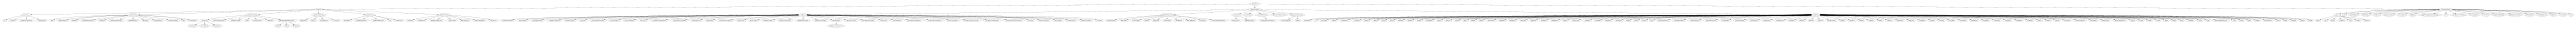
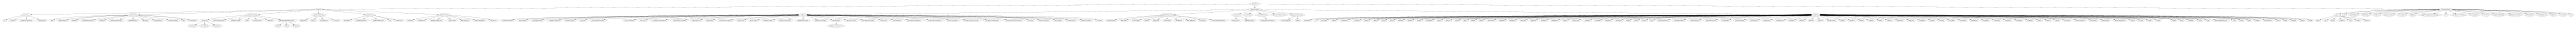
  digraph {
    fontname="Noto Serif"
    node [fontname="Noto Serif"]
    edge [fontname="Noto Serif"]
    BiocViews
    Software
    AnnotationData
    ExperimentData
    Annotation
    AssayDomains
    AssayTechnologies
    BiologicalDomains
    Infrastructure
    Bioinformatics
    Organism
    ChipManufacturer
    CustomCDF
    CustomArray
    CustomDBSchema
    FunctionalAnnotation
    SequenceAnnotation
    ChipName
    Cancer
    CGH
    ChIPchipData
    ChIPseqData
    EColiData
    ExpressionData
    FlowCytData
    HapMap
    HighThroughputSequencingData
    HIV
    MassSpectrometryData
    NormalTissue
    Proteome
    QualityAndTesting
    RNAExpressionData
    RNAseqData
    MethylseqData
    SpikeIns
    StemCells
    Yeast
    GO
    Pathways
    ProprietaryPlatforms
    ReportWriting
    aCGH
    CellBasedAssays
    ChIPchip
    CopyNumberVariants
    CpGIsland
    DifferentialExpression
    DNAMethylation
    ExonArray
    GeneExpression
    GeneticVariability
    SNP
    Transcription
    Microarray
    MicrotitrePlateAssay
    MassSpectrometry
    SAGE
    FlowCytometry
    Sequencing
    HighThroughputSequencing
    CellBiology
    Genetics
    Metabolomics
    Proteomics
    DataImport
    DataRepresentation
    GraphsAndNetworks
    GUI
    Visualization
    Clustering
    Classification
    MultipleComparisons
    Preprocessing
    QualityControl
    SequenceMatching
    TimeCourse
    OneChannel
    TwoChannel
    MultiChannel
    ChIPseq
    RNAseq
    Methylseq
    Anopheles_gambiae
    Apis_mellifera
    Arabidopsis_lyrata
    Arabidopsis_thaliana
    Bacillus_subtilis
    Bos_taurus
    Caenorhabditis_elegans
-   Canis_familiaris
    Ciona_intestinalis
    Danio_rerio
    Drosophila_melanogaster
    Eremothecium_gossypii
    Escherichia_coli
    Gallus_gallus
    Gasterosteus_aculeatus
    Glycine_max
    Homo_sapiens
    Hordeum_vulgare
    Kluyveromyces_lactis
    Magnaporthe_grisea
    Medicago_truncatula
    Mus_musculus
    Neurospora_crassa
    Oncorhynchus_mykiss
    Oryza_sativa
    Pan_troglodytes
    Plasmodium_falciparum
    Pseudomonas_aeruginosa
    Rattus_norvegicus
    Saccharomyces_cerevisiae
    Saccharum_officinarum
    Schizosaccharomyces_pombe
    Sus_scrofa
    Triticum_aestivum
    Vitis_vinifera
    Xenopus_laevis
    Xenopus_tropicalis
    Zea_mays
    AffymetrixChip
    AgilentChip
    ClonetechChip
    GEChip
    INDACChip
    IlluminaChip
    QiagenChip
    RNG_MRCChip
    RocheChip
    UniversityHealthNetwork
    GACustomCDF
    MBNICustomCDF
    GeneCardsCustomSchema
    GenomicSequence
    miRNA
    adme16cod
    ag
    ath1121501
    celegans
    drosgenome1
    drosophila2
    h10kcod
    h20kcod
    hcg110
    hgfocus
    hgu133a2
    hgu133a
    hgu133b
    hgu133plus2
    hgu95a
    hgu95av2
    hgu95b
    hgu95c
    hgu95d
    hgu95e
    hguatlas13k
    hgug4100a
    hgug4101a
    hgug4110b
    hgug4111a
    hgug4112a
    hguqiagenv3
    hi16cod
    hs25kresogen
    hu35ksuba
    hu35ksubb
    hu35ksubc
    hu35ksubd
    hu6800
    HuO22
    hwgcod
    indac
    illuminaHumanv1
    illuminaHumanv2
    illuminaMousev1
    illuminaMousev1p1
    illuminaRatv1
    JazaerimetaData
    lumiHumanV1
    lumiMouseV1
    lumiHumanV2
    lumiRatV1
    m10kcod
    m20kcod
    mi16cod
    mm24kresogen
    mgu74a
    mgu74av2
    mgu74b
    mgu74bv2
    mgu74c
    mgu74cv2
    mguatlas5k
    mgug4121a
    mgug4122a
    moe430a
    moe430b
    mouse4302
    mouse430a2
    mpedbarray
    mu11ksuba
    mu11ksubb
    mu19ksuba
    mu19ksubb
    mu19ksubc
    Mu15v1
    Mu22v3
    mwgcod
    Norway981
    OperonHumanV3
    n212 [label=intestinalis9]
    pedbarrayv10
    PartheenMetaData
    r10kcod
    rae230a
    rae230b
    rat2302
-   rgu34a
    rgu34b
    rgu34c
    rgug4130a
    ri16cod
    rnu34
    Roberts2005Annotation
    rtu34
    rwgcod
    SHDZ
    u133x3p
    xenopuslaevis
    yeast2
    ygs98
    zebrafish
    hcgi12k
    hcgi8k
    Staphylococcus_aureus
    Breast
    Colon
    Kidney
    Leukemia
    Lung
    Ovarian
    Prostate
    BiocViews -> Software
    BiocViews -> AnnotationData
    BiocViews -> ExperimentData
    Software -> Annotation
    Software -> AssayDomains
    Software -> AssayTechnologies
    Software -> BiologicalDomains
    Software -> Infrastructure
    Software -> Bioinformatics
    AnnotationData -> Organism
    AnnotationData -> ChipManufacturer
    AnnotationData -> CustomCDF
    AnnotationData -> CustomArray
    AnnotationData -> CustomDBSchema
    AnnotationData -> FunctionalAnnotation
    AnnotationData -> SequenceAnnotation
    AnnotationData -> ChipName
    ExperimentData -> Cancer
    ExperimentData -> CGH
    ExperimentData -> ChIPchipData
    ExperimentData -> ChIPseqData
    ExperimentData -> EColiData
    ExperimentData -> ExpressionData
    ExperimentData -> FlowCytData
    ExperimentData -> HapMap
    ExperimentData -> HighThroughputSequencingData
    ExperimentData -> HIV
    ExperimentData -> MassSpectrometryData
    ExperimentData -> NormalTissue
    ExperimentData -> Proteome
    ExperimentData -> QualityAndTesting
    ExperimentData -> RNAExpressionData
    ExperimentData -> RNAseqData
    ExperimentData -> MethylseqData
    ExperimentData -> SpikeIns
    ExperimentData -> StemCells
    ExperimentData -> Yeast
    Annotation -> GO
    Annotation -> Pathways
    Annotation -> ProprietaryPlatforms
    Annotation -> ReportWriting
    AssayDomains -> aCGH
    AssayDomains -> CellBasedAssays
    AssayDomains -> ChIPchip
    AssayDomains -> CopyNumberVariants
    AssayDomains -> CpGIsland
    AssayDomains -> DifferentialExpression
    AssayDomains -> DNAMethylation
    AssayDomains -> ExonArray
    AssayDomains -> GeneExpression
    AssayDomains -> GeneticVariability
    AssayDomains -> SNP
    AssayDomains -> Transcription
    AssayTechnologies -> Microarray
    AssayTechnologies -> MicrotitrePlateAssay
    AssayTechnologies -> MassSpectrometry
    AssayTechnologies -> SAGE
    AssayTechnologies -> FlowCytometry
    AssayTechnologies -> Sequencing
    AssayTechnologies -> HighThroughputSequencing
    BiologicalDomains -> CellBiology
    BiologicalDomains -> Genetics
    BiologicalDomains -> Metabolomics
    BiologicalDomains -> Proteomics
    Infrastructure -> DataImport
    Infrastructure -> DataRepresentation
    Infrastructure -> GraphsAndNetworks
    Infrastructure -> GUI
    Infrastructure -> Visualization
    Bioinformatics -> Clustering
    Bioinformatics -> Classification
    Bioinformatics -> MultipleComparisons
    Bioinformatics -> Preprocessing
    Bioinformatics -> QualityControl
    Bioinformatics -> SequenceMatching
    Bioinformatics -> TimeCourse
    Organism -> Anopheles_gambiae
    Organism -> Apis_mellifera
    Organism -> Arabidopsis_lyrata
    Organism -> Arabidopsis_thaliana
    Organism -> Bacillus_subtilis
    Organism -> Bos_taurus
    Organism -> Caenorhabditis_elegans
-   Organism -> Canis_familiaris
    Organism -> Ciona_intestinalis
    Organism -> Danio_rerio
    Organism -> Drosophila_melanogaster
    Organism -> Eremothecium_gossypii
    Organism -> Escherichia_coli
    Organism -> Gallus_gallus
    Organism -> Gasterosteus_aculeatus
    Organism -> Glycine_max
    Organism -> Homo_sapiens
    Organism -> Hordeum_vulgare
    Organism -> Kluyveromyces_lactis
    Organism -> Magnaporthe_grisea
    Organism -> Medicago_truncatula
    Organism -> Mus_musculus
    Organism -> Neurospora_crassa
    Organism -> Oncorhynchus_mykiss
    Organism -> Oryza_sativa
    Organism -> Pan_troglodytes
    Organism -> Plasmodium_falciparum
    Organism -> Pseudomonas_aeruginosa
    Organism -> Rattus_norvegicus
    Organism -> Saccharomyces_cerevisiae
    Organism -> Saccharum_officinarum
    Organism -> Schizosaccharomyces_pombe
    Organism -> Sus_scrofa
    Organism -> Triticum_aestivum
    Organism -> Vitis_vinifera
    Organism -> Xenopus_laevis
    Organism -> Xenopus_tropicalis
    Organism -> Zea_mays
    ChipManufacturer -> AffymetrixChip
    ChipManufacturer -> AgilentChip
    ChipManufacturer -> ClonetechChip
    ChipManufacturer -> GEChip
    ChipManufacturer -> INDACChip
    ChipManufacturer -> IlluminaChip
    ChipManufacturer -> QiagenChip
    ChipManufacturer -> RNG_MRCChip
    ChipManufacturer -> RocheChip
    ChipManufacturer -> UniversityHealthNetwork
    CustomCDF -> GACustomCDF
    CustomCDF -> MBNICustomCDF
    CustomDBSchema -> GeneCardsCustomSchema
    SequenceAnnotation -> GenomicSequence
    SequenceAnnotation -> miRNA
    ChipName -> adme16cod
    ChipName -> ag
    ChipName -> ath1121501
    ChipName -> celegans
    ChipName -> drosgenome1
    ChipName -> drosophila2
    ChipName -> h10kcod
    ChipName -> h20kcod
    ChipName -> hcg110
    ChipName -> hgfocus
    ChipName -> hgu133a2
    ChipName -> hgu133a
    ChipName -> hgu133b
    ChipName -> hgu133plus2
    ChipName -> hgu95a
    ChipName -> hgu95av2
    ChipName -> hgu95b
    ChipName -> hgu95c
    ChipName -> hgu95d
    ChipName -> hgu95e
    ChipName -> hguatlas13k
    ChipName -> hgug4100a
    ChipName -> hgug4101a
    ChipName -> hgug4110b
    ChipName -> hgug4111a
    ChipName -> hgug4112a
    ChipName -> hguqiagenv3
    ChipName -> hi16cod
    ChipName -> hs25kresogen
    ChipName -> hu35ksuba
    ChipName -> hu35ksubb
    ChipName -> hu35ksubc
    ChipName -> hu35ksubd
    ChipName -> hu6800
    ChipName -> HuO22
    ChipName -> hwgcod
    ChipName -> indac
    ChipName -> illuminaHumanv1
    ChipName -> illuminaHumanv2
    ChipName -> illuminaMousev1
    ChipName -> illuminaMousev1p1
    ChipName -> illuminaRatv1
    ChipName -> JazaerimetaData
    ChipName -> lumiHumanV1
    ChipName -> lumiMouseV1
    ChipName -> lumiHumanV2
    ChipName -> lumiRatV1
    ChipName -> m10kcod
    ChipName -> m20kcod
    ChipName -> mi16cod
    ChipName -> mm24kresogen
    ChipName -> mgu74a
    ChipName -> mgu74av2
    ChipName -> mgu74b
    ChipName -> mgu74bv2
    ChipName -> mgu74c
    ChipName -> mgu74cv2
    ChipName -> mguatlas5k
    ChipName -> mgug4121a
    ChipName -> mgug4122a
    ChipName -> moe430a
    ChipName -> moe430b
    ChipName -> mouse4302
    ChipName -> mouse430a2
    ChipName -> mpedbarray
    ChipName -> mu11ksuba
    ChipName -> mu11ksubb
    ChipName -> mu19ksuba
    ChipName -> mu19ksubb
    ChipName -> mu19ksubc
    ChipName -> Mu15v1
    ChipName -> Mu22v3
    ChipName -> mwgcod
    ChipName -> Norway981
    ChipName -> OperonHumanV3
    ChipName -> n212
    ChipName -> pedbarrayv10
    ChipName -> PartheenMetaData
    ChipName -> r10kcod
    ChipName -> rae230a
    ChipName -> rae230b
    ChipName -> rat2302
-   ChipName -> rgu34a
    ChipName -> rgu34b
    ChipName -> rgu34c
    ChipName -> rgug4130a
    ChipName -> ri16cod
    ChipName -> rnu34
    ChipName -> Roberts2005Annotation
    ChipName -> rtu34
    ChipName -> rwgcod
    ChipName -> SHDZ
    ChipName -> u133x3p
    ChipName -> xenopuslaevis
    ChipName -> yeast2
    ChipName -> ygs98
    ChipName -> zebrafish
    ChipName -> hcgi12k
    ChipName -> hcgi8k
    Cancer -> Breast
    Cancer -> Colon
    Cancer -> Kidney
    Cancer -> Leukemia
    Cancer -> Lung
    Cancer -> Ovarian
    Cancer -> Prostate
    Microarray -> OneChannel
    Microarray -> TwoChannel
    Microarray -> MultiChannel
    HighThroughputSequencing -> ChIPseq
    HighThroughputSequencing -> RNAseq
    HighThroughputSequencing -> Methylseq
    Mus_musculus -> Staphylococcus_aureus
  }
